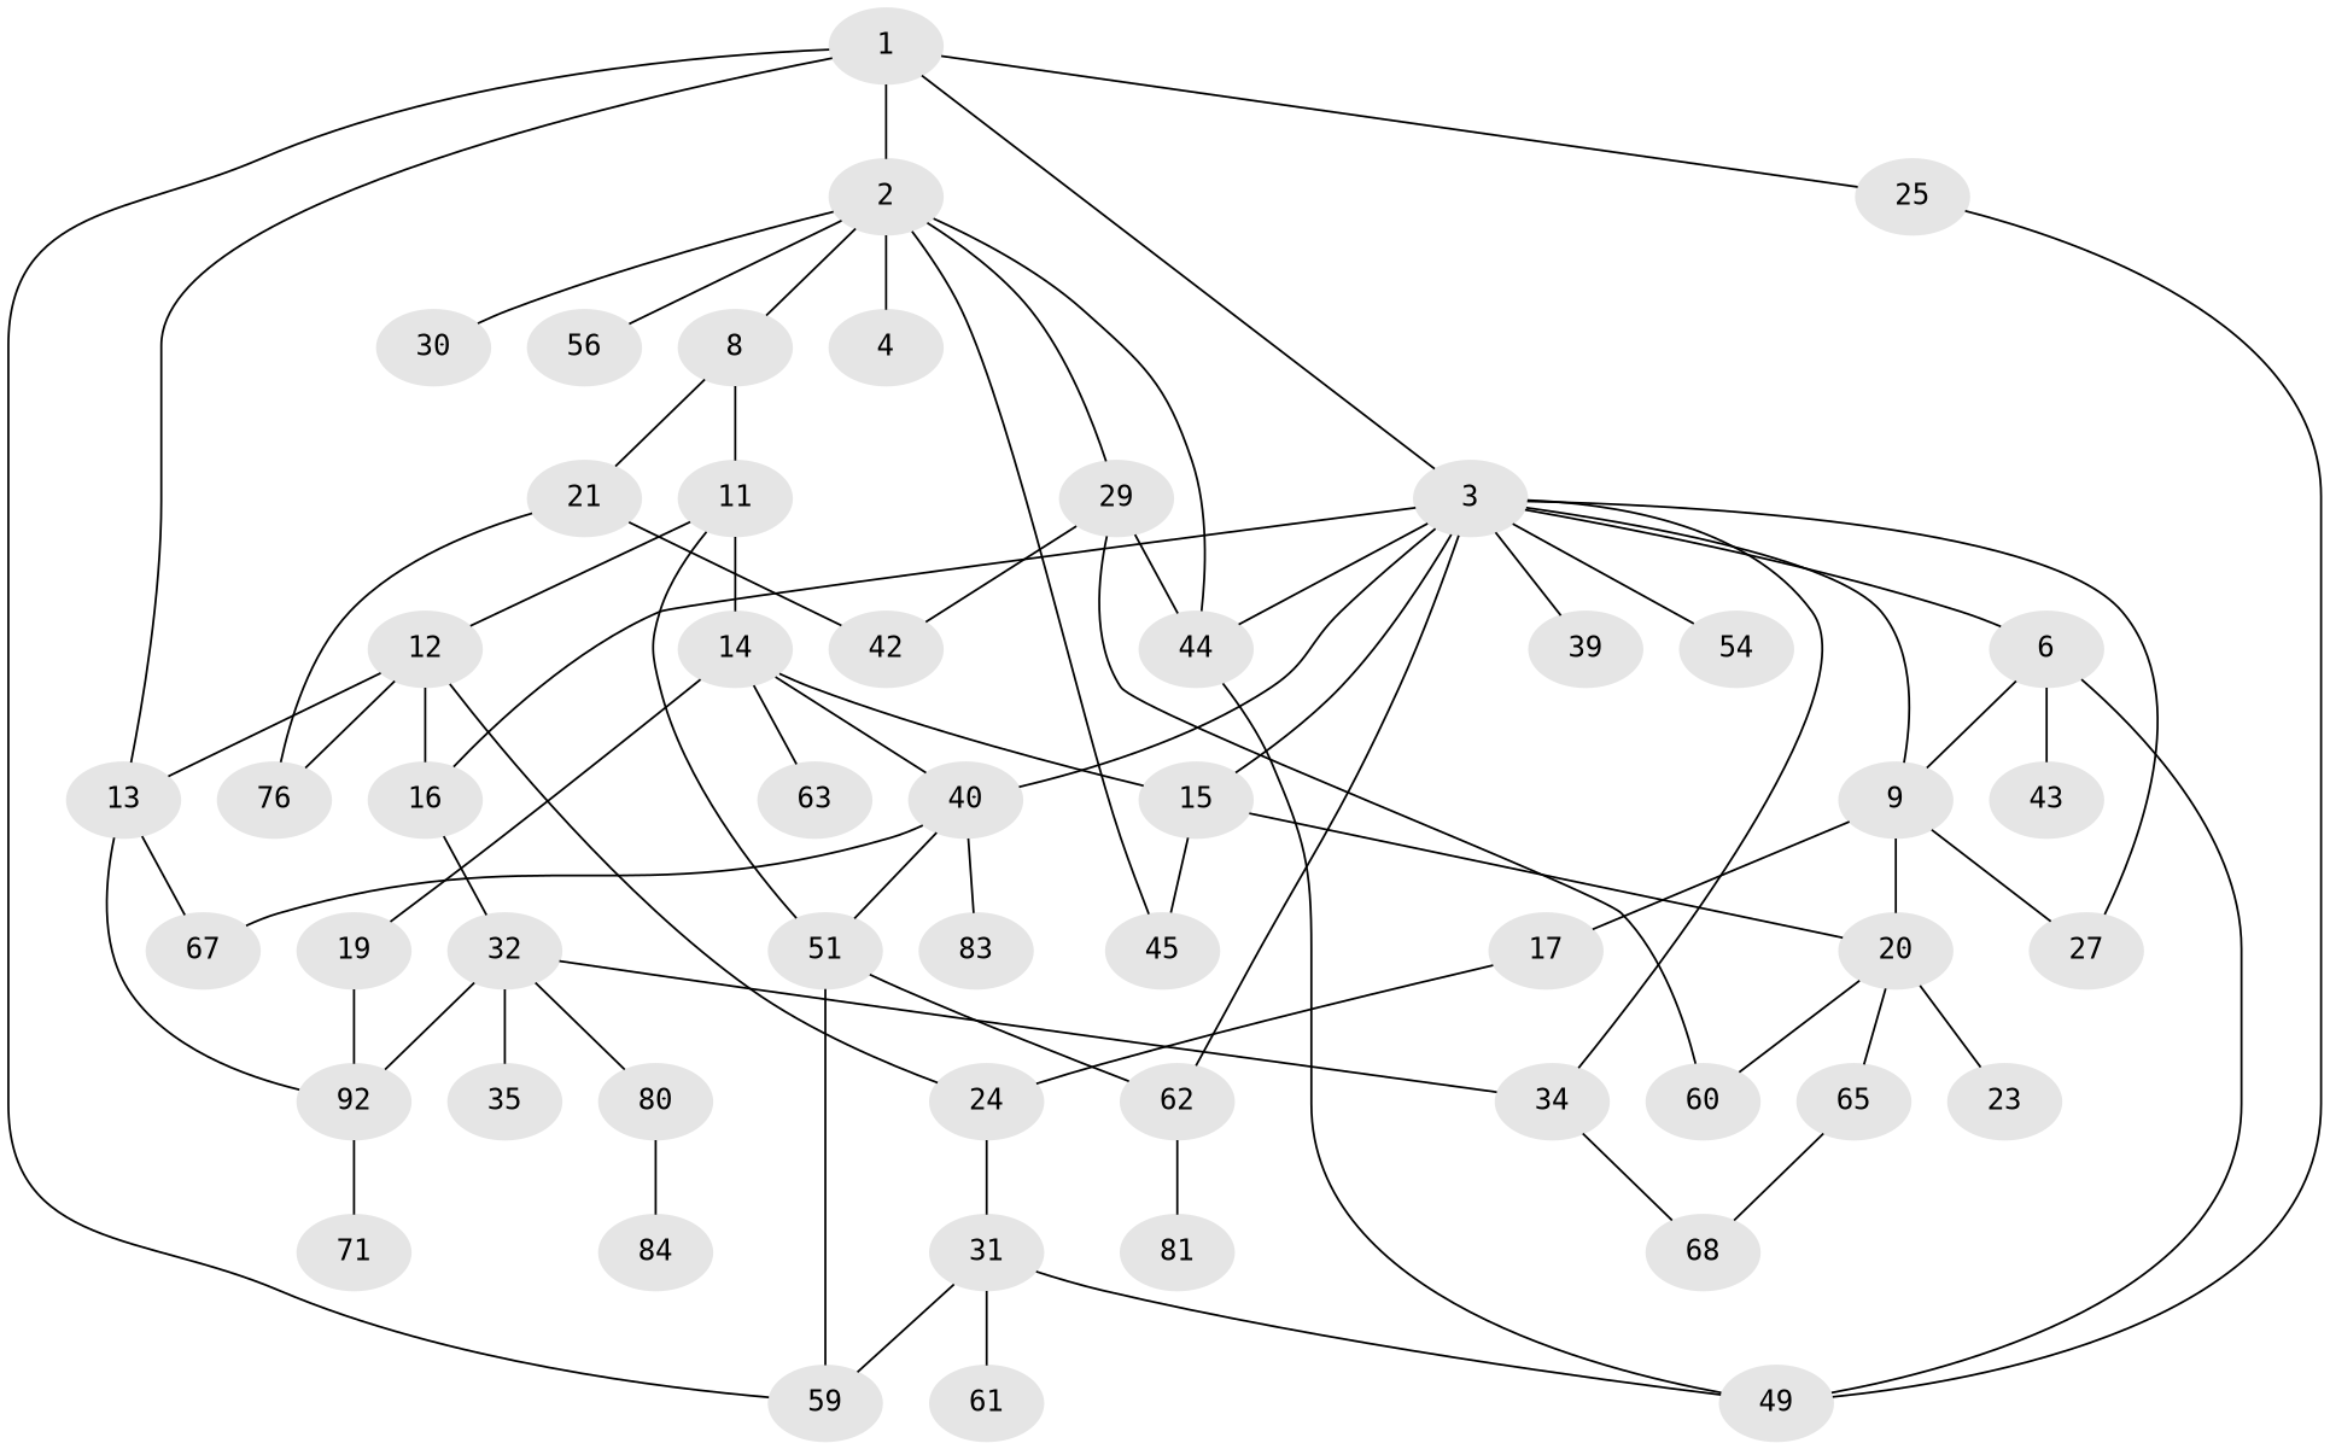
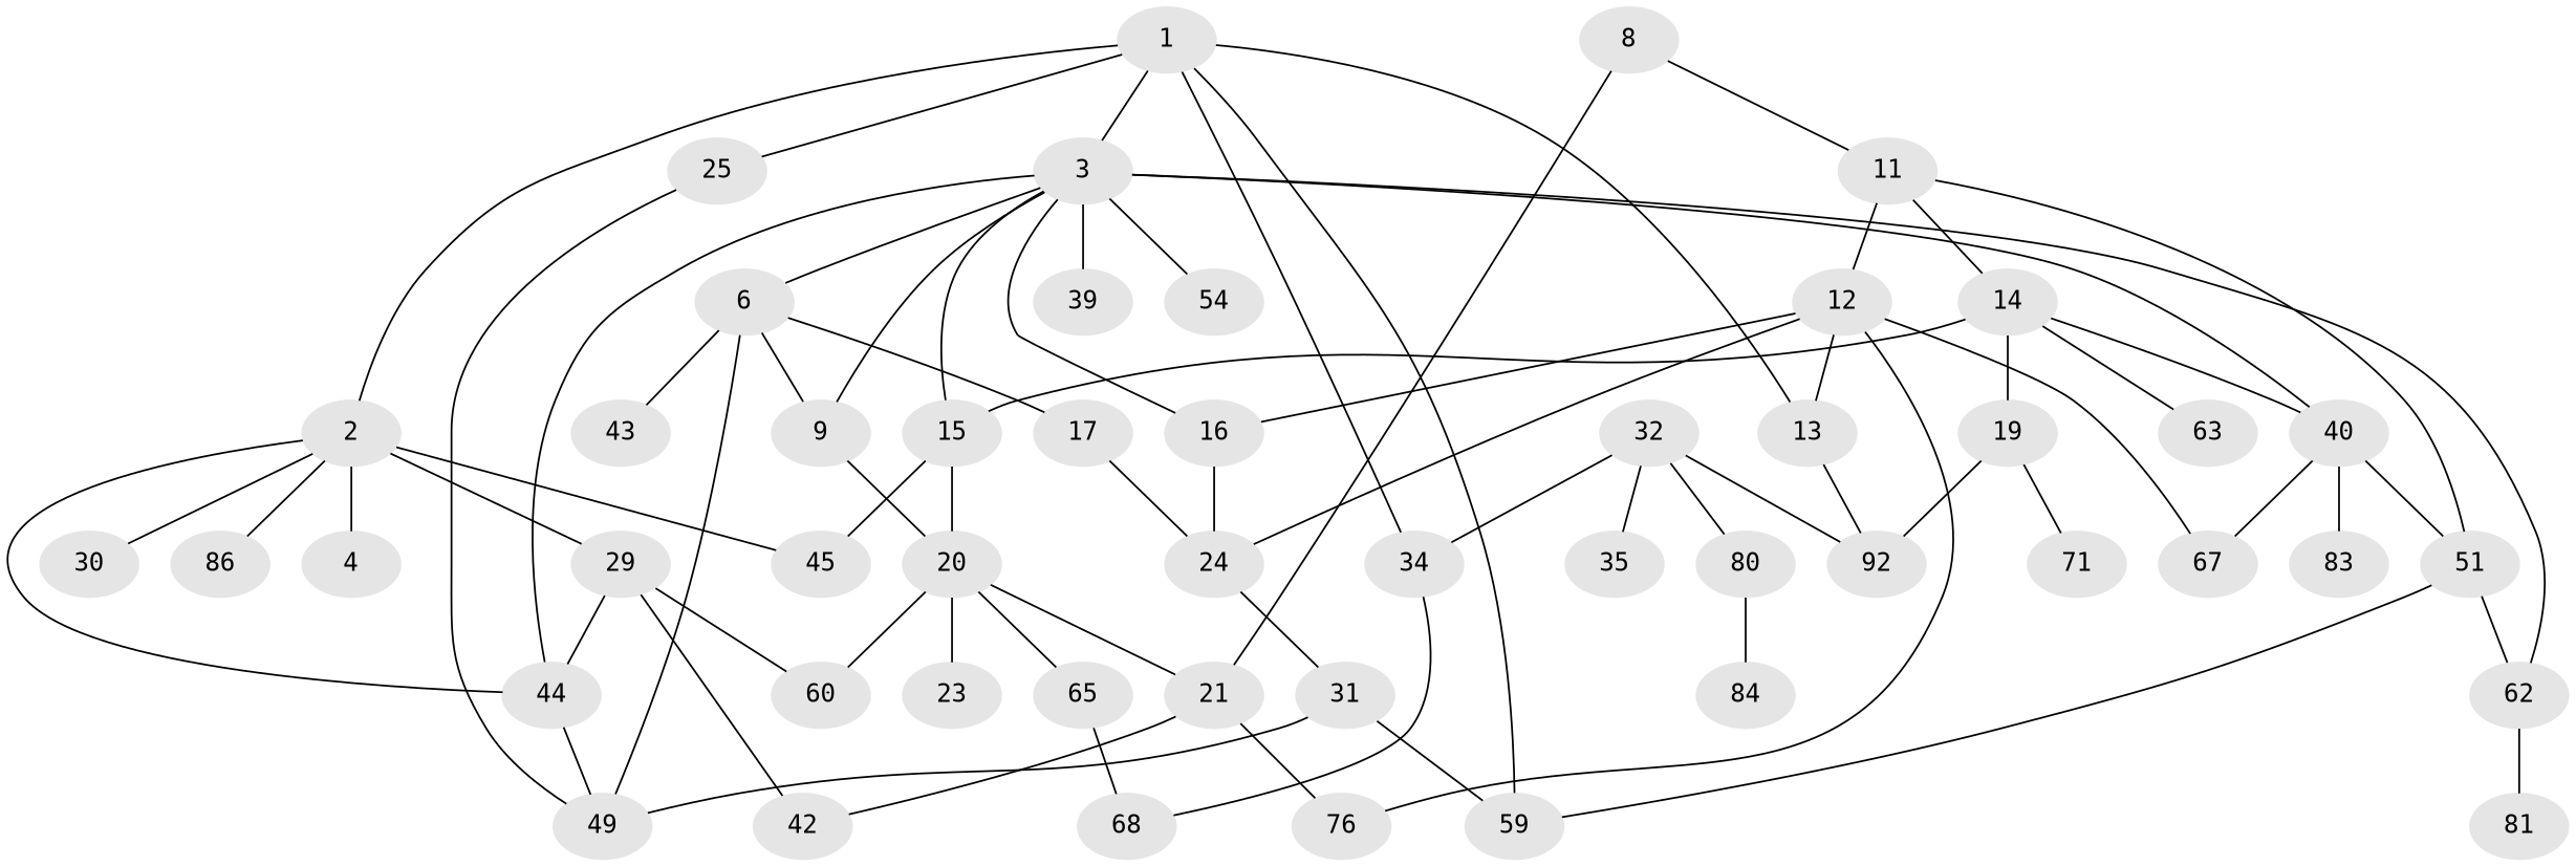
  graph {
    fontname="DejaVu Sans Mono"
    node [color=gray90 fontname="DejaVu Sans Mono" style=filled]
    edge [fontname="DejaVu Sans Mono"]
    1 [super="+5"]
    2 [super="+10"]
    3 [super="+7"]
    13 [super="+79"]
    25 [super="+58"]
    34
    59 [super="+75"]
    4 [super="+47"]
    8
    29 [super="+38"]
    30 [super="+82"]
    44
    45
-   56
+   56 [label=86]
    6 [super="+85"]
    9 [super="+78"]
    15 [super="+18"]
    16 [super="+41"]
-   27 [super="+37"]
    39 [super="+46"]
    40 [super="+73"]
    54
    62 [super="+66"]
    n24 [label=92 super="+77"]
    49 [super="+70"]
    68 [super="+74"]
    11 [super="+72"]
    21 [super="+28"]
    60
    42
    17 [super="+48"]
    43
    20 [super="+64"]
    32 [super="+33"]
    51 [super="+53"]
    67
    83
    81
    24 [super="+55"]
    12 [super="+36"]
    14 [super="+57"]
    76
    23
    65
    19
    63
    31 [super="+50"]
    71
    35 [super="+69"]
    80
-   61
    84
    1 -- 2
    1 -- 3
    1 -- 13
    1 -- 25
-   3 -- 34
+   1 -- 34
    1 -- 59
    2 -- 4
-   2 -- 8
    2 -- 29
    2 -- 30
    2 -- 44
    2 -- 45
    2 -- 56
    3 -- 44
    3 -- 6
    3 -- 9
    3 -- 15
    3 -- 16
-   3 -- 27
    3 -- 39
    3 -- 40 [weight=2]
    3 -- 54
    3 -- 62
    13 -- n24
    25 -- 49
    34 -- 68
    8 -- 11
    8 -- 21
    29 -- 44
    29 -- 60
    29 -- 42
    44 -- 49
    6 -- 9
    6 -- 49
-   9 -- 17
+   6 -- 17
    6 -- 43
-   9 -- 27
    9 -- 20
    15 -- 45
    15 -- 20
-   16 -- 32
+   16 -- 24
    40 -- 51
    40 -- 67
    40 -- 83
    62 -- 81
-   n24 -- 71
+   19 -- 71
    11 -- 51
    11 -- 12
    11 -- 14
    21 -- 42
    21 -- 76
    17 -- 24
+   20 -- 21
    20 -- 60
    20 -- 23
    20 -- 65
    32 -- 34
    32 -- n24
    32 -- 35
    32 -- 80
    51 -- 59
    51 -- 62
    24 -- 31 [weight=2]
    12 -- 13
    12 -- 16
-   13 -- 67
+   12 -- 67
    12 -- 24
    12 -- 76
    14 -- 15
    14 -- 40
    14 -- 19
    14 -- 63
    65 -- 68
    19 -- n24
    31 -- 59
    31 -- 49
-   31 -- 61
    80 -- 84
  }
